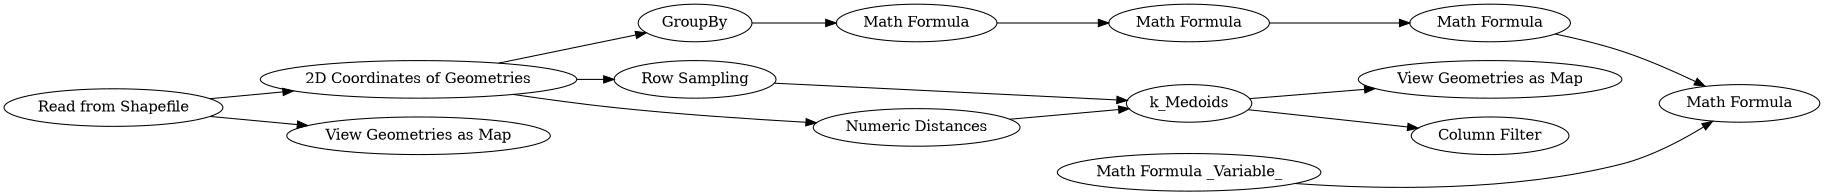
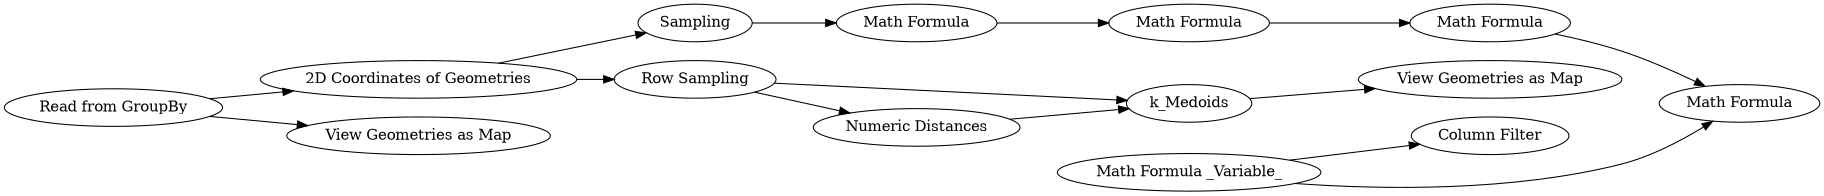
  digraph {
    rankdir=LR
-   n1 [label="Read from Shapefile"]
+   n1 [label="Read from GroupBy"]
    n2 [label="2D Coordinates of Geometries"]
    n3 [label="View Geometries as Map"]
-   n4 [label=GroupBy]
+   n4 [label=Sampling]
    n5 [label="Row Sampling"]
    n6 [label="Math Formula"]
    n7 [label=k_Medoids]
    n8 [label="Numeric Distances"]
    n9 [label="Math Formula"]
    n10 [label="Math Formula"]
    n11 [label="Math Formula"]
    n12 [label="Column Filter"]
    n13 [label="View Geometries as Map"]
    n14 [label="Math Formula _Variable_"]
    n1 -> n2
    n1 -> n3
    n2 -> n4
    n2 -> n5
    n4 -> n6
    n5 -> n7
-   n2 -> n8
+   n5 -> n8
    n6 -> n9
-   n7 -> n12
+   n14 -> n12
    n7 -> n13
    n8 -> n7
    n9 -> n10
    n10 -> n11
    n14 -> n11
  }
